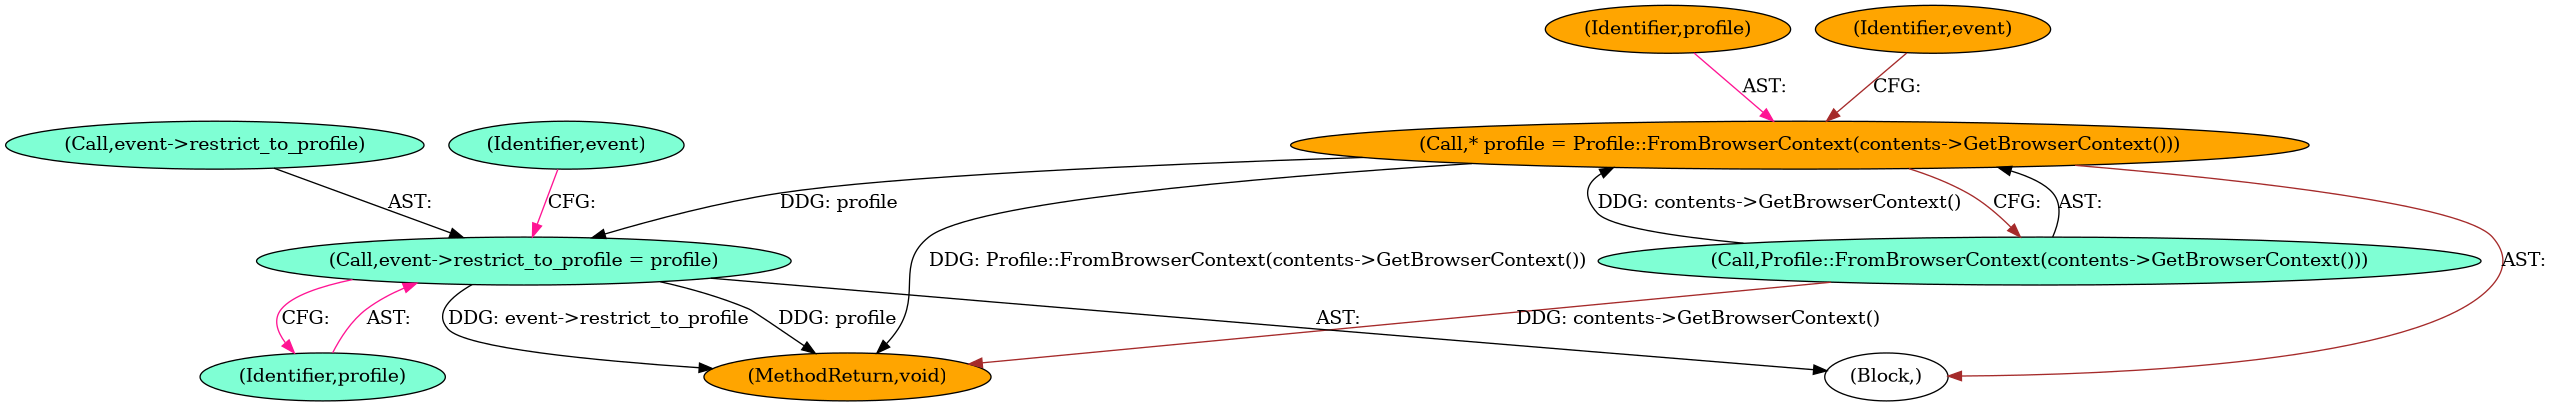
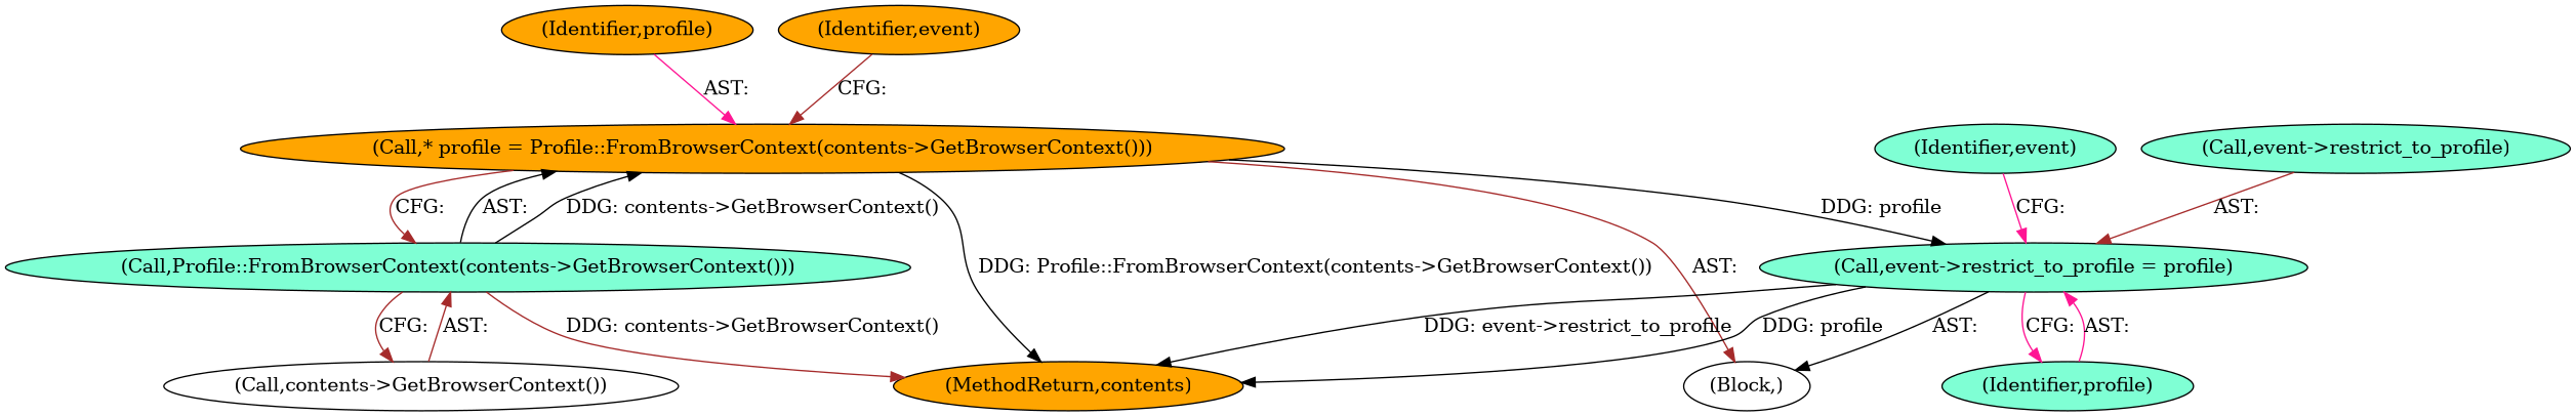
  digraph {
    node [fillcolor=aquamarine style=filled]
    edge [color=brown]
    n1 [fillcolor=orange label="(Call,* profile = Profile::FromBrowserContext(contents->GetBrowserContext()))"]
    n2 [label="(Call,Profile::FromBrowserContext(contents->GetBrowserContext()))"]
    n3 [label="(Call,event->restrict_to_profile = profile)"]
-   n4 [fillcolor=orange label="(MethodReturn,void)"]
+   n4 [fillcolor=orange label="(MethodReturn,contents)"]
    n5 [fillcolor=white label="(Block,)"]
+   n6 [fillcolor=white label="(Call,contents->GetBrowserContext())"]
    n7 [label="(Identifier,profile)"]
    n8 [fillcolor=orange label="(Identifier,profile)"]
    n9 [fillcolor=orange label="(Identifier,event)"]
    n10 [label="(Call,event->restrict_to_profile)"]
    n11 [label="(Identifier,event)"]
    n1 -> n2 [label="CFG: "]
    n1 -> n3 [color=black label="DDG: profile"]
    n1 -> n4 [color=black label="DDG: Profile::FromBrowserContext(contents->GetBrowserContext())"]
    n1 -> n5 [label="AST: "]
    n2 -> n1 [color=black label="AST: "]
    n2 -> n1 [color=black label="DDG: contents->GetBrowserContext()"]
    n2 -> n4 [label="DDG: contents->GetBrowserContext()"]
+   n2 -> n6 [label="CFG: "]
    n3 -> n4 [color=black label="DDG: event->restrict_to_profile"]
    n3 -> n4 [color=black label="DDG: profile"]
    n3 -> n5 [color=black label="AST: "]
    n3 -> n7 [color=deeppink label="CFG: "]
+   n6 -> n2 [label="AST: "]
    n7 -> n3 [color=deeppink label="AST: "]
    n8 -> n1 [color=deeppink label="AST: "]
    n9 -> n1 [label="CFG: "]
-   n10 -> n3 [color=black label="AST: "]
+   n10 -> n3 [label="AST: "]
    n11 -> n3 [color=deeppink label="CFG: "]
  }
